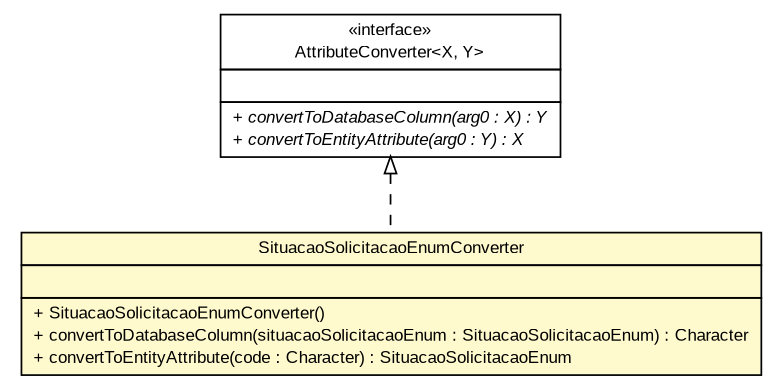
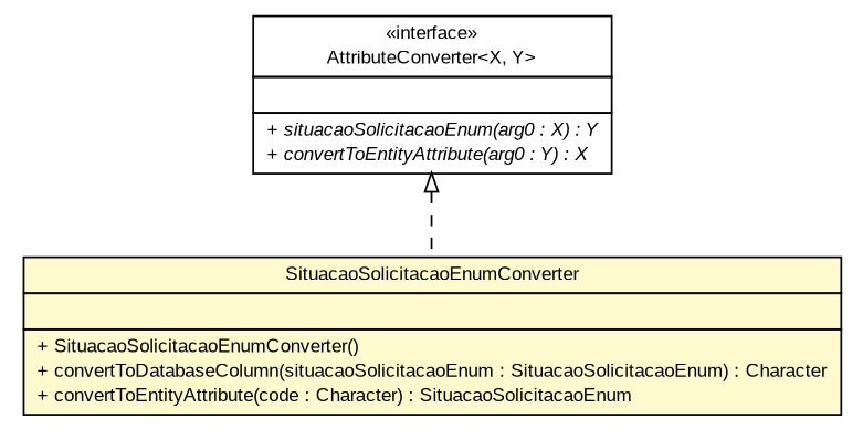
  digraph {
    nodesep=0.25
    ranksep=0.5
    node [fontcolor=black fontname=arial fontsize=10.0 shape=plaintext]
    n1 [label=<<table title="br.gov.to.sefaz.seg.persistence.converter.SituacaoSolicitacaoEnumConverter" border="0" cellborder="1" cellspacing="0" cellpadding="2" port="p" bgcolor="lemonChiffon" href="./SituacaoSolicitacaoEnumConverter.html"> 		<tr><td><table border="0" cellspacing="0" cellpadding="1"> <tr><td align="center" balign="center"> SituacaoSolicitacaoEnumConverter </td></tr> 		</table></td></tr> 		<tr><td><table border="0" cellspacing="0" cellpadding="1"> <tr><td align="left" balign="left">  </td></tr> 		</table></td></tr> 		<tr><td><table border="0" cellspacing="0" cellpadding="1"> <tr><td align="left" balign="left"> + SituacaoSolicitacaoEnumConverter() </td></tr> <tr><td align="left" balign="left"> + convertToDatabaseColumn(situacaoSolicitacaoEnum : SituacaoSolicitacaoEnum) : Character </td></tr> <tr><td align="left" balign="left"> + convertToEntityAttribute(code : Character) : SituacaoSolicitacaoEnum </td></tr> 		</table></td></tr> 		</table>>]
-   n2 [label=<<table title="javax.persistence.AttributeConverter" border="0" cellborder="1" cellspacing="0" cellpadding="2" port="p" href="http://java.sun.com/j2se/1.4.2/docs/api/javax/persistence/AttributeConverter.html"> 		<tr><td><table border="0" cellspacing="0" cellpadding="1"> <tr><td align="center" balign="center"> &#171;interface&#187; </td></tr> <tr><td align="center" balign="center"> AttributeConverter&lt;X, Y&gt; </td></tr> 		</table></td></tr> 		<tr><td><table border="0" cellspacing="0" cellpadding="1"> <tr><td align="left" balign="left">  </td></tr> 		</table></td></tr> 		<tr><td><table border="0" cellspacing="0" cellpadding="1"> <tr><td align="left" balign="left"><font face="arial italic" point-size="10.0"> + convertToDatabaseColumn(arg0 : X) : Y </font></td></tr> <tr><td align="left" balign="left"><font face="arial italic" point-size="10.0"> + convertToEntityAttribute(arg0 : Y) : X </font></td></tr> 		</table></td></tr> 		</table>>]
+   n2 [label=<<table title="javax.persistence.AttributeConverter" border="0" cellborder="1" cellspacing="0" cellpadding="2" port="p" href="http://java.sun.com/j2se/1.4.2/docs/api/javax/persistence/AttributeConverter.html"> 		<tr><td><table border="0" cellspacing="0" cellpadding="1"> <tr><td align="center" balign="center"> &#171;interface&#187; </td></tr> <tr><td align="center" balign="center"> AttributeConverter&lt;X, Y&gt; </td></tr> 		</table></td></tr> 		<tr><td><table border="0" cellspacing="0" cellpadding="1"> <tr><td align="left" balign="left">  </td></tr> 		</table></td></tr> 		<tr><td><table border="0" cellspacing="0" cellpadding="1"> <tr><td align="left" balign="left"><font face="arial italic" point-size="10.0"> + situacaoSolicitacaoEnum(arg0 : X) : Y </font></td></tr> <tr><td align="left" balign="left"><font face="arial italic" point-size="10.0"> + convertToEntityAttribute(arg0 : Y) : X </font></td></tr> 		</table></td></tr> 		</table>>]
    n2 -> n1 [arrowtail=empty dir=back fontname=arial fontsize=10 headport=p labelfontname=arial labelfontsize=10 style=dashed tailport=p]
  }
